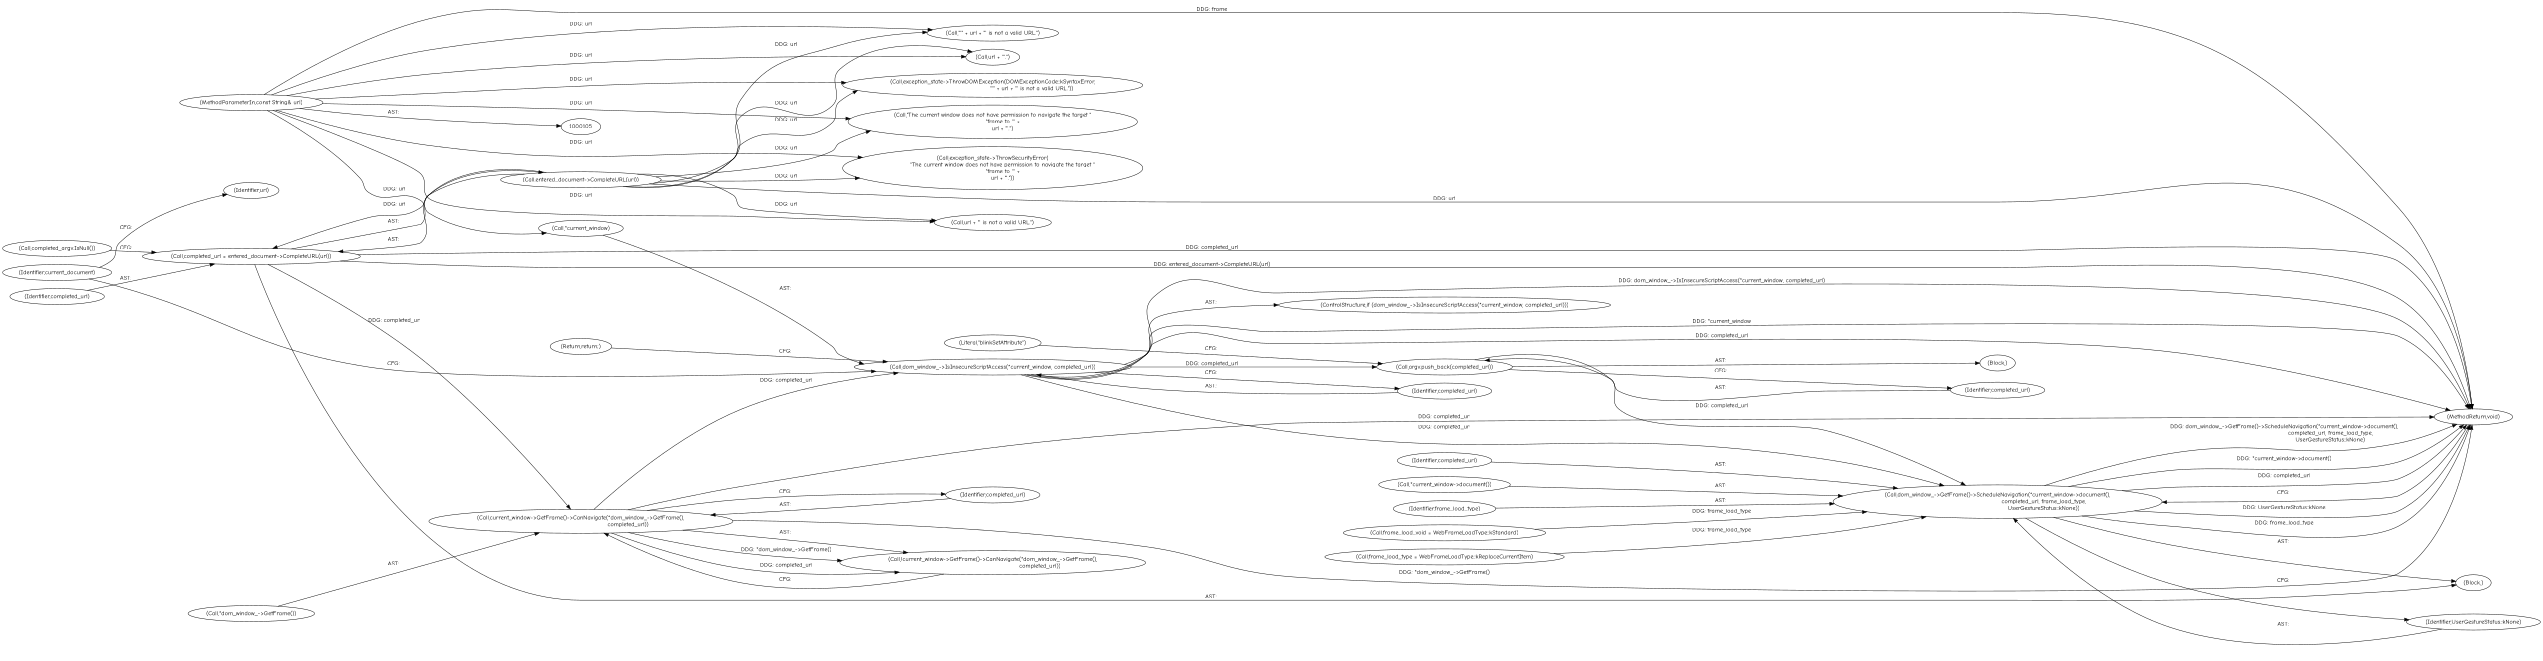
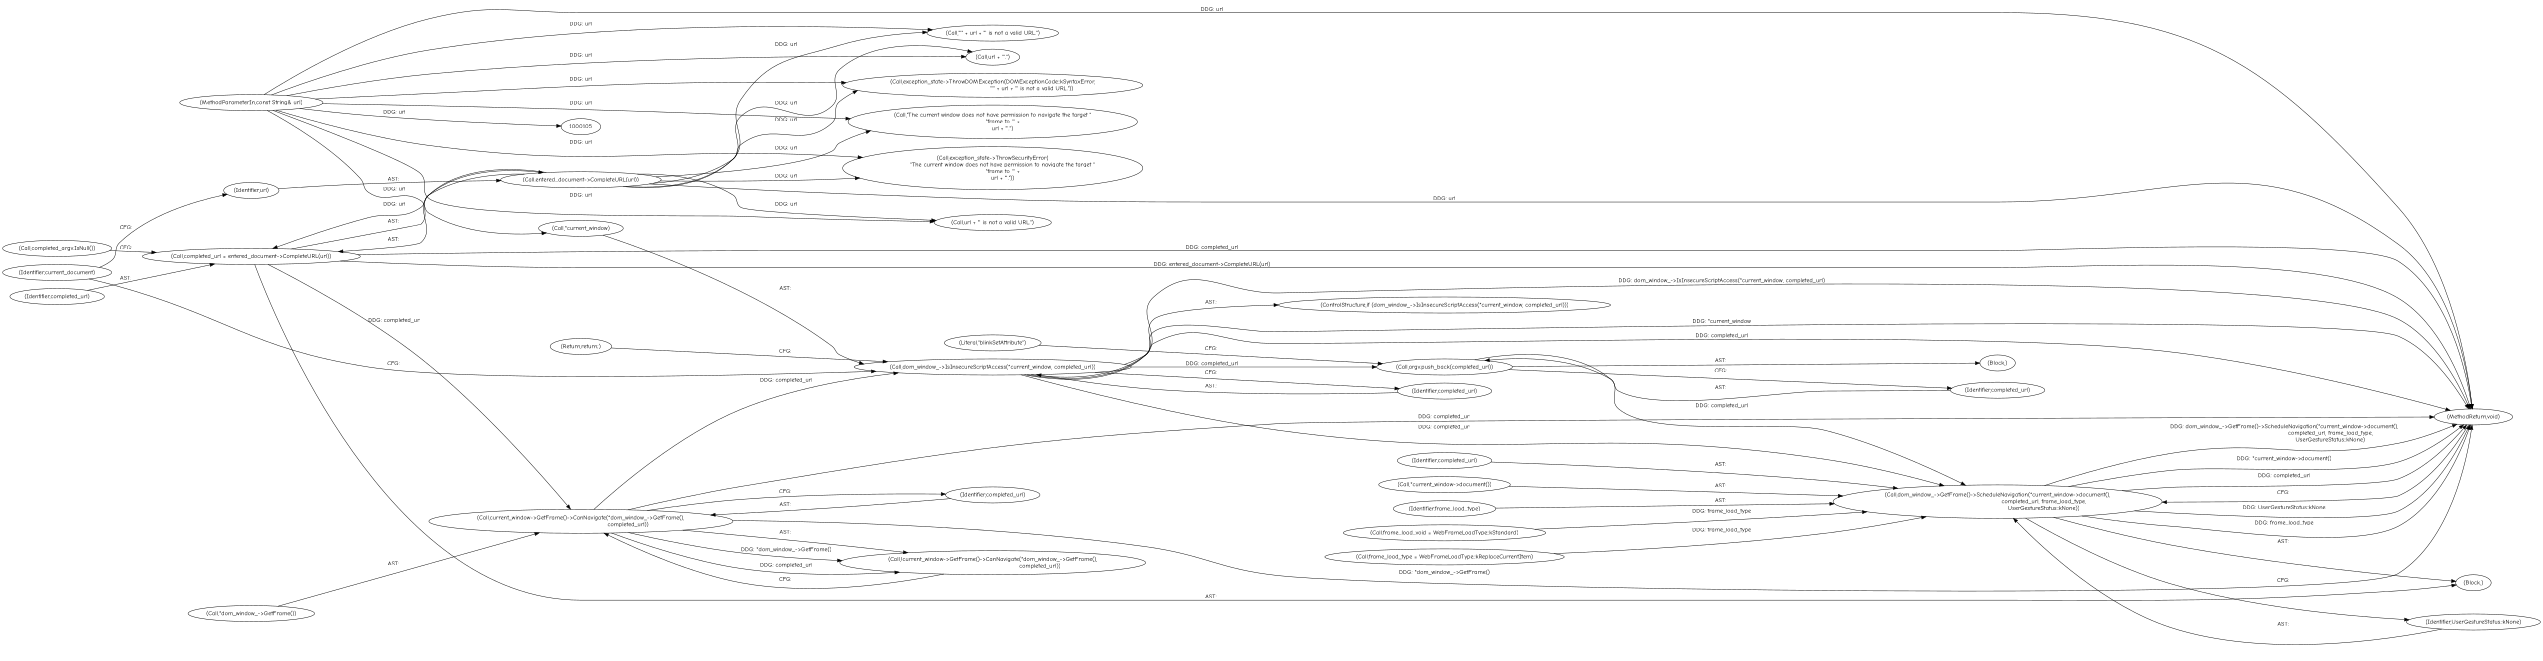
  digraph {
    fontname="Comic Neue"
    rankdir=LR
    node [fontname="Comic Neue"]
    edge [fontname="Comic Neue"]
    n1 [label="(Call,dom_window_->IsInsecureScriptAccess(*current_window, completed_url))"]
    n2 [label="(Call,argv.push_back(completed_url))"]
    n3 [label="(Call,dom_window_->GetFrame()->ScheduleNavigation(*current_window->document(),\n                                              completed_url, frame_load_type,\n                                              UserGestureStatus::kNone))"]
    n4 [label="(ControlStructure,if (dom_window_->IsInsecureScriptAccess(*current_window, completed_url)))"]
    n5 [label="(MethodReturn,void)"]
    n6 [label="(Identifier,completed_url)"]
    n7 [label="(Block,)"]
    n8 [label="(Identifier,completed_url)"]
    n9 [label="(Block,)"]
    n10 [label="(Identifier,UserGestureStatus::kNone)"]
    n11 [label="(Call,current_window->GetFrame()->CanNavigate(*dom_window_->GetFrame(),\n                                               completed_url))"]
    n12 [label="(Call,!current_window->GetFrame()->CanNavigate(*dom_window_->GetFrame(),\n                                               completed_url))"]
    n13 [label="(Identifier,completed_url)"]
    n14 [label="(Call,completed_url = entered_document->CompleteURL(url))"]
    n15 [label="(Call,entered_document->CompleteURL(url))"]
    n16 [label="(Call,\"The current window does not have permission to navigate the target \"\n          \"frame to '\" +\n          url + \"'.\")"]
    n17 [label="(Call,\"'\" + url + \"' is not a valid URL.\")"]
    n18 [label="(Call,url + \"'.\")"]
    n19 [label="(Call,exception_state->ThrowDOMException(DOMExceptionCode::kSyntaxError,\n                                       \"'\" + url + \"' is not a valid URL.\"))"]
    n20 [label="(Call,exception_state->ThrowSecurityError(\n          \"The current window does not have permission to navigate the target \"\n          \"frame to '\" +\n          url + \"'.\"))"]
    n21 [label="(Call,url + \"' is not a valid URL.\")"]
    n22 [label="(Identifier,url)"]
    n23 [label="(MethodParameterIn,const String& url)"]
    1000105
    n25 [label="(Call,*current_window)"]
    n26 [label="(Call,*current_window->document())"]
    n27 [label="(Call,completed_argv.IsNull())"]
    n28 [label="(Identifier,completed_url)"]
    n29 [label="(Identifier,current_document)"]
    n30 [label="(Identifier,frame_load_type)"]
    n31 [label="(Return,return;)"]
    n32 [label="(Call,frame_load_void = WebFrameLoadType::kStandard)"]
    n33 [label="(Call,*dom_window_->GetFrame())"]
    n34 [label="(Call,frame_load_type = WebFrameLoadType::kReplaceCurrentItem)"]
    n35 [label="(Identifier,completed_url)"]
    n36 [label="(Literal,\"blinkSetAttribute\")"]
    n1 -> n2 [label="DDG: completed_url"]
    n1 -> n3 [label="DDG: completed_url"]
    n1 -> n4 [label="AST: "]
    n1 -> n5 [label="DDG: dom_window_->IsInsecureScriptAccess(*current_window, completed_url)"]
    n1 -> n5 [label="DDG: *current_window"]
    n1 -> n5 [label="DDG: completed_url"]
    n1 -> n6 [label="CFG: "]
    n2 -> n3 [label="DDG: completed_url"]
    n2 -> n7 [label="AST: "]
    n2 -> n8 [label="CFG: "]
    n3 -> n5 [label="DDG: UserGestureStatus::kNone"]
    n3 -> n5 [label="DDG: frame_load_type"]
    n3 -> n5 [label="DDG: dom_window_->GetFrame()->ScheduleNavigation(*current_window->document(),\n                                              completed_url, frame_load_type,\n                                              UserGestureStatus::kNone)"]
    n3 -> n5 [label="DDG: *current_window->document()"]
    n3 -> n5 [label="DDG: completed_url"]
    n3 -> n9 [label="AST: "]
    n3 -> n10 [label="CFG: "]
    n5 -> n3 [label="CFG: "]
    n6 -> n1 [label="AST: "]
    n8 -> n2 [label="AST: "]
    n10 -> n3 [label="AST: "]
    n11 -> n1 [label="DDG: completed_url"]
    n11 -> n5 [label="DDG: completed_url"]
    n11 -> n5 [label="DDG: *dom_window_->GetFrame()"]
    n11 -> n12 [label="AST: "]
    n11 -> n12 [label="DDG: *dom_window_->GetFrame()"]
    n11 -> n12 [label="DDG: completed_url"]
    n11 -> n13 [label="CFG: "]
    n12 -> n11 [label="CFG: "]
    n13 -> n11 [label="AST: "]
    n14 -> n5 [label="DDG: completed_url"]
    n14 -> n5 [label="DDG: entered_document->CompleteURL(url)"]
    n14 -> n9 [label="AST: "]
    n14 -> n11 [label="DDG: completed_url"]
    n14 -> n15 [label="AST: "]
    n15 -> n5 [label="DDG: url"]
    n15 -> n14 [label="AST: "]
    n15 -> n14 [label="DDG: url"]
    n15 -> n16 [label="DDG: url"]
    n15 -> n17 [label="DDG: url"]
    n15 -> n18 [label="DDG: url"]
    n15 -> n19 [label="DDG: url"]
    n15 -> n20 [label="DDG: url"]
    n15 -> n21 [label="DDG: url"]
-   n23 -> n5 [label="DDG: frame"]
+   n22 -> n15 [label="AST: "]
+   n23 -> n5 [label="DDG: url"]
    n23 -> n16 [label="DDG: url"]
    n23 -> n17 [label="DDG: url"]
    n23 -> n18 [label="DDG: url"]
    n23 -> n19 [label="DDG: url"]
    n23 -> n20 [label="DDG: url"]
    n23 -> n21 [label="DDG: url"]
-   n23 -> 1000105 [label="AST: "]
+   n23 -> 1000105 [label="DDG: url"]
    n23 -> n25 [label="DDG: url"]
    n25 -> n1 [label="AST: "]
    n26 -> n3 [label="AST: "]
    n27 -> n14 [label="CFG: "]
    n28 -> n14 [label="AST: "]
    n29 -> n1 [label="CFG: "]
    n29 -> n22 [label="CFG: "]
    n30 -> n3 [label="AST: "]
    n31 -> n1 [label="CFG: "]
    n32 -> n3 [label="DDG: frame_load_type"]
    n33 -> n11 [label="AST: "]
    n34 -> n3 [label="DDG: frame_load_type"]
    n35 -> n3 [label="AST: "]
    n36 -> n2 [label="CFG: "]
  }
